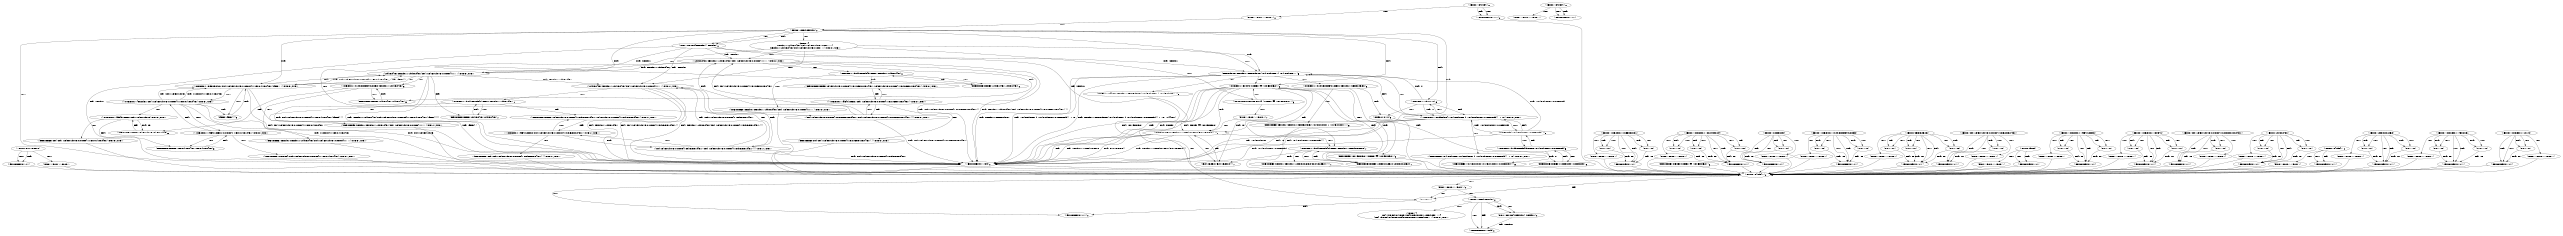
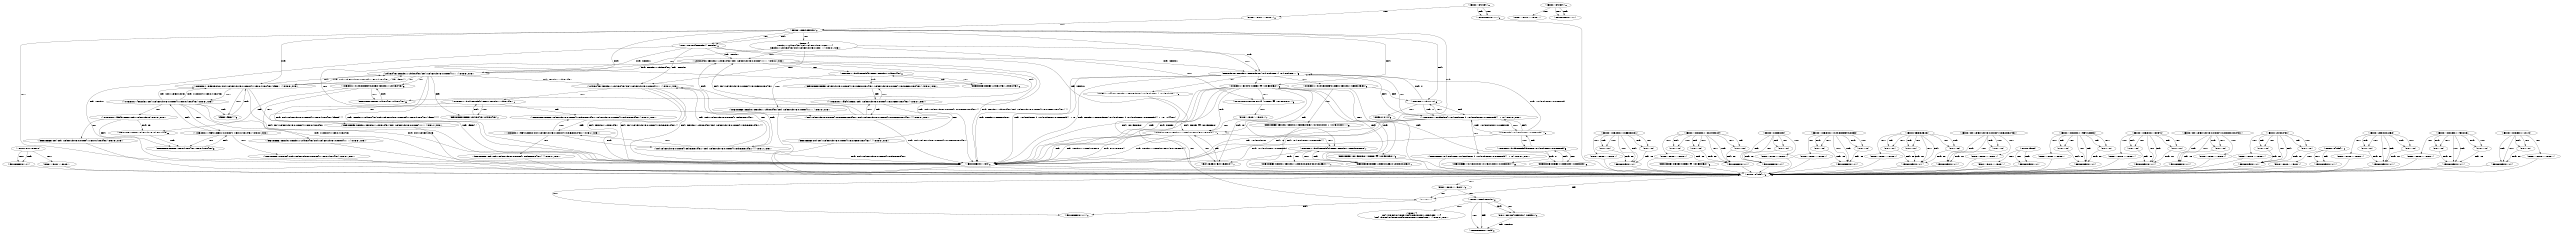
  digraph {
    fontname="DejaVu Sans Mono"
    node [fontname="DejaVu Sans Mono"]
    edge [fontname="DejaVu Sans Mono"]
    n1 [label=<(METHOD,EnsureAgent)>]
    n2 [label=<(BLOCK,&lt;empty&gt;,&lt;empty&gt;)>]
    n3 [label=<(METHOD_RETURN,ANY)>]
    n4 [label=<(METHOD,&lt;global&gt;)<SUB>1</SUB>>]
    n5 [label=<(BLOCK,&lt;empty&gt;,&lt;empty&gt;)<SUB>1</SUB>>]
    n6 [label=<(UNKNOWN,,)>]
    n7 [label=<(METHOD_RETURN,ANY)<SUB>1</SUB>>]
    n8 [label=<(METHOD,&lt;operator&gt;.greaterThan)>]
    n9 [label=<(PARAM,p1)>]
    n10 [label=<(PARAM,p2)>]
    n11 [label=<(BLOCK,&lt;empty&gt;,&lt;empty&gt;)>]
    n12 [label=<(METHOD_RETURN,ANY)>]
    n13 [label=<(METHOD,&lt;operator&gt;.conditional)>]
    n14 [label=<(PARAM,p1)>]
    n15 [label=<(PARAM,p2)>]
    n16 [label=<(PARAM,p3)>]
    n17 [label=<(BLOCK,&lt;empty&gt;,&lt;empty&gt;)>]
    n18 [label=<(METHOD_RETURN,ANY)>]
    n19 [label=<(METHOD,&lt;global&gt;)<SUB>1</SUB>>]
    n20 [label=<(BLOCK,&lt;empty&gt;,&lt;empty&gt;)<SUB>1</SUB>>]
    n21 [label=<(METHOD_RETURN,ANY)<SUB>1</SUB>>]
    n22 [label=<(METHOD,AttachSession)<SUB>1</SUB>>]
    n23 [label=<(PARAM,DevToolsSession* session)<SUB>1</SUB>>]
    n24 [label="<(BLOCK,{\n   session-&gt;AddHandler(std::make_unique&lt;proto...,{\n   session-&gt;AddHandler(std::make_unique&lt;proto...)<SUB>1</SUB>>"]
    n25 [label=<(FIELD_IDENTIFIER,AddHandler,AddHandler)<SUB>2</SUB>>]
    n26 [label="<(&lt;operator&gt;.greaterThan,std::make_unique&lt;protocol::NetworkHandler&gt;(GetI...)<SUB>3</SUB>>"]
    n27 [label=<(SetRenderer,session-&gt;SetRenderer(worker_host_ ? worker_host...)<SUB>5</SUB>>]
    n28 [label=<(&lt;operator&gt;.minus,-1)<SUB>5</SUB>>]
    n29 [label=<(&lt;operator&gt;.equals,state_ == WORKER_READY)<SUB>6</SUB>>]
    n30 [label=<(AttachToAgent,session-&gt;AttachToAgent(EnsureAgent()))<SUB>7</SUB>>]
    n31 [label=<(METHOD_RETURN,void)<SUB>1</SUB>>]
    n32 [label="<(AddHandler,session-&gt;AddHandler(std::make_unique&lt;protocol::...)<SUB>2</SUB>>"]
    n33 [label="<(AddHandler,session-&gt;AddHandler(std::make_unique&lt;protocol::...)<SUB>3</SUB>>"]
    n34 [label="<(AddHandler,session-&gt;AddHandler(std::make_unique&lt;protocol::...)<SUB>4</SUB>>"]
    n35 [label=<(CONTROL_STRUCTURE,IF,if (state_ == WORKER_READY))<SUB>6</SUB>>]
    n36 [label=<(&lt;operator&gt;.indirectFieldAccess,session-&gt;AddHandler)<SUB>2</SUB>>]
    n37 [label="<(&lt;operator&gt;.lessThan,std::make_unique&lt;protocol::NetworkHandler)<SUB>3</SUB>>"]
    n38 [label=<(GetId,GetId())<SUB>3</SUB>>]
    n39 [label=<(&lt;operator&gt;.indirectFieldAccess,session-&gt;SetRenderer)<SUB>5</SUB>>]
    n40 [label="<(&lt;operator&gt;.conditional,worker_host_ ? worker_host_-&gt;process_id() : -1)<SUB>5</SUB>>"]
    n41 [label=<(LITERAL,nullptr,session-&gt;SetRenderer(worker_host_ ? worker_host...)<SUB>5</SUB>>]
    n42 [label=<(LITERAL,1,-1)<SUB>5</SUB>>]
    n43 [label=<(IDENTIFIER,WORKER_READY,state_ == WORKER_READY)<SUB>6</SUB>>]
    n44 [label=<(&lt;operator&gt;.indirectFieldAccess,session-&gt;AttachToAgent)<SUB>7</SUB>>]
    n45 [label=<(FIELD_IDENTIFIER,AttachToAgent,AttachToAgent)<SUB>7</SUB>>]
    n46 [label=<(EnsureAgent,EnsureAgent())<SUB>7</SUB>>]
    n47 [label="<(std.make_unique&lt;protocol.InspectorHandler&gt;,std::make_unique&lt;protocol::InspectorHandler&gt;())<SUB>2</SUB>>"]
    n48 [label=<(FIELD_IDENTIFIER,AddHandler,AddHandler)<SUB>3</SUB>>]
    n49 [label=<(&lt;operator&gt;.indirectFieldAccess,session-&gt;AddHandler)<SUB>3</SUB>>]
    n50 [label=<(FIELD_IDENTIFIER,AddHandler,AddHandler)<SUB>4</SUB>>]
    n51 [label=<(&lt;operator&gt;.indirectFieldAccess,session-&gt;AddHandler)<SUB>4</SUB>>]
    n52 [label="<(std.make_unique&lt;protocol.SchemaHandler&gt;,std::make_unique&lt;protocol::SchemaHandler&gt;())<SUB>4</SUB>>"]
    n53 [label=<(BLOCK,&lt;empty&gt;,&lt;empty&gt;)<SUB>7</SUB>>]
    n54 [label="<(IDENTIFIER,session,session-&gt;AddHandler(std::make_unique&lt;protocol::...)<SUB>2</SUB>>"]
    n55 [label="<(FIELD_IDENTIFIER,make_unique&lt;protocol::InspectorHandler&gt;,make_unique&lt;protocol::InspectorHandler&gt;)<SUB>2</SUB>>"]
    n56 [label="<(&lt;operator&gt;.fieldAccess,std::make_unique&lt;protocol::InspectorHandler&gt;)<SUB>2</SUB>>"]
    n57 [label="<(IDENTIFIER,std,std::make_unique&lt;protocol::InspectorHandler&gt;())<SUB>2</SUB>>"]
    n58 [label="<(IDENTIFIER,session,session-&gt;AddHandler(std::make_unique&lt;protocol::...)<SUB>3</SUB>>"]
    n59 [label=<(FIELD_IDENTIFIER,make_unique,make_unique)<SUB>3</SUB>>]
    n60 [label="<(&lt;operator&gt;.fieldAccess,std::make_unique)<SUB>3</SUB>>"]
    n61 [label="<(&lt;operator&gt;.fieldAccess,protocol::NetworkHandler)<SUB>3</SUB>>"]
    n62 [label="<(IDENTIFIER,std,std::make_unique&lt;protocol::NetworkHandler)<SUB>3</SUB>>"]
    n63 [label=<(FIELD_IDENTIFIER,NetworkHandler,NetworkHandler)<SUB>3</SUB>>]
    n64 [label="<(IDENTIFIER,protocol,std::make_unique&lt;protocol::NetworkHandler)<SUB>3</SUB>>"]
    n65 [label="<(IDENTIFIER,session,session-&gt;AddHandler(std::make_unique&lt;protocol::...)<SUB>4</SUB>>"]
    n66 [label="<(FIELD_IDENTIFIER,make_unique&lt;protocol::SchemaHandler&gt;,make_unique&lt;protocol::SchemaHandler&gt;)<SUB>4</SUB>>"]
    n67 [label="<(&lt;operator&gt;.fieldAccess,std::make_unique&lt;protocol::SchemaHandler&gt;)<SUB>4</SUB>>"]
    n68 [label="<(IDENTIFIER,std,std::make_unique&lt;protocol::SchemaHandler&gt;())<SUB>4</SUB>>"]
    n69 [label=<(IDENTIFIER,session,session-&gt;SetRenderer(worker_host_ ? worker_host...)<SUB>5</SUB>>]
    n70 [label=<(FIELD_IDENTIFIER,process_id,process_id)<SUB>5</SUB>>]
    n71 [label="<(IDENTIFIER,worker_host_,worker_host_ ? worker_host_-&gt;process_id() : -1)<SUB>5</SUB>>"]
    n72 [label=<(process_id,worker_host_-&gt;process_id())<SUB>5</SUB>>]
    n73 [label=<(&lt;operator&gt;.indirectFieldAccess,worker_host_-&gt;process_id)<SUB>5</SUB>>]
    n74 [label=<(IDENTIFIER,worker_host_,worker_host_-&gt;process_id())<SUB>5</SUB>>]
    n75 [label=<(IDENTIFIER,state_,state_ == WORKER_READY)<SUB>6</SUB>>]
    n76 [label=<(IDENTIFIER,session,session-&gt;AttachToAgent(EnsureAgent()))<SUB>7</SUB>>]
    n77 [label=<(METHOD,process_id)>]
    n78 [label=<(PARAM,p1)>]
    n79 [label=<(BLOCK,&lt;empty&gt;,&lt;empty&gt;)>]
    n80 [label=<(METHOD_RETURN,ANY)>]
    n81 [label=<(METHOD,&lt;operator&gt;.indirectFieldAccess)>]
    n82 [label=<(PARAM,p1)>]
    n83 [label=<(PARAM,p2)>]
    n84 [label=<(BLOCK,&lt;empty&gt;,&lt;empty&gt;)>]
    n85 [label=<(METHOD_RETURN,ANY)>]
    n86 [label=<(METHOD,SetRenderer)>]
    n87 [label=<(PARAM,p1)>]
    n88 [label=<(PARAM,p2)>]
    n89 [label=<(PARAM,p3)>]
    n90 [label=<(BLOCK,&lt;empty&gt;,&lt;empty&gt;)>]
    n91 [label=<(METHOD_RETURN,ANY)>]
    n92 [label=<(METHOD,std.make_unique&lt;protocol.SchemaHandler&gt;)>]
    n93 [label=<(PARAM,p1)>]
    n94 [label=<(BLOCK,&lt;empty&gt;,&lt;empty&gt;)>]
    n95 [label=<(METHOD_RETURN,ANY)>]
    n96 [label=<(METHOD,GetId)>]
    n97 [label=<(BLOCK,&lt;empty&gt;,&lt;empty&gt;)>]
    n98 [label=<(METHOD_RETURN,ANY)>]
    n99 [label=<(METHOD,&lt;operator&gt;.fieldAccess)>]
    n100 [label=<(PARAM,p1)>]
    n101 [label=<(PARAM,p2)>]
    n102 [label=<(BLOCK,&lt;empty&gt;,&lt;empty&gt;)>]
    n103 [label=<(METHOD_RETURN,ANY)>]
    n104 [label=<(METHOD,&lt;operator&gt;.equals)>]
    n105 [label=<(PARAM,p1)>]
    n106 [label=<(PARAM,p2)>]
    n107 [label=<(BLOCK,&lt;empty&gt;,&lt;empty&gt;)>]
    n108 [label=<(METHOD_RETURN,ANY)>]
    n109 [label=<(METHOD,std.make_unique&lt;protocol.InspectorHandler&gt;)>]
    n110 [label=<(PARAM,p1)>]
    n111 [label=<(BLOCK,&lt;empty&gt;,&lt;empty&gt;)>]
    n112 [label=<(METHOD_RETURN,ANY)>]
    n113 [label=<(METHOD,AddHandler)>]
    n114 [label=<(PARAM,p1)>]
    n115 [label=<(PARAM,p2)>]
    n116 [label=<(BLOCK,&lt;empty&gt;,&lt;empty&gt;)>]
    n117 [label=<(METHOD_RETURN,ANY)>]
    n118 [label=<(METHOD,&lt;global&gt;)<SUB>1</SUB>>]
    n119 [label=<(BLOCK,&lt;empty&gt;,&lt;empty&gt;)>]
    n120 [label=<(METHOD_RETURN,ANY)>]
    n121 [label=<(METHOD,AttachToAgent)>]
    n122 [label=<(PARAM,p1)>]
    n123 [label=<(PARAM,p2)>]
    n124 [label=<(BLOCK,&lt;empty&gt;,&lt;empty&gt;)>]
    n125 [label=<(METHOD_RETURN,ANY)>]
    n126 [label=<(METHOD,&lt;operator&gt;.lessThan)>]
    n127 [label=<(PARAM,p1)>]
    n128 [label=<(PARAM,p2)>]
    n129 [label=<(BLOCK,&lt;empty&gt;,&lt;empty&gt;)>]
    n130 [label=<(METHOD_RETURN,ANY)>]
    n131 [label=<(METHOD,&lt;operator&gt;.minus)>]
    n132 [label=<(PARAM,p1)>]
    n133 [label=<(BLOCK,&lt;empty&gt;,&lt;empty&gt;)>]
    n134 [label=<(METHOD_RETURN,ANY)>]
    n135 [label=<(METHOD,AttachSession)<SUB>1</SUB>>]
    n136 [label=<(PARAM,DevToolsSession* session)<SUB>1</SUB>>]
    n137 [label="<(BLOCK,{\nbool SharedWorkerDevToolsAgentHost::AttachSes...,{\nbool SharedWorkerDevToolsAgentHost::AttachSes...)<SUB>1</SUB>>"]
    n138 [label=<(METHOD_RETURN,void)<SUB>1</SUB>>]
    n139 [label=<(METHOD,&lt;global&gt;)<SUB>1</SUB>>]
    n140 [label=<(BLOCK,&lt;empty&gt;,&lt;empty&gt;)>]
    n141 [label=<(METHOD_RETURN,ANY)>]
    n1 -> n2 [label="AST: "]
    n1 -> n3 [label="AST: "]
    n1 -> n3 [label="CFG: "]
    n2 -> n4
    n3 -> n4
    n4 -> n5 [label="AST: "]
    n4 -> n6 [label="CFG: "]
    n4 -> n7 [label="AST: "]
    n5 -> n6 [label="AST: "]
    n5 -> n135 [label="AST: "]
    n6 -> n7 [label="CFG: "]
    n8 -> n9 [label="AST: "]
    n8 -> n9 [label="DDG: "]
    n8 -> n10 [label="AST: "]
    n8 -> n10 [label="DDG: "]
    n8 -> n11 [label="AST: "]
    n8 -> n12 [label="AST: "]
    n8 -> n12 [label="CFG: "]
    n9 -> n12 [label="DDG: p1"]
    n10 -> n12 [label="DDG: p2"]
    n11 -> n4
    n12 -> n4
    n13 -> n14 [label="AST: "]
    n13 -> n14 [label="DDG: "]
    n13 -> n15 [label="AST: "]
    n13 -> n15 [label="DDG: "]
    n13 -> n16 [label="AST: "]
    n13 -> n16 [label="DDG: "]
    n13 -> n17 [label="AST: "]
    n13 -> n18 [label="AST: "]
    n13 -> n18 [label="CFG: "]
    n14 -> n18 [label="DDG: p1"]
    n15 -> n18 [label="DDG: p2"]
    n16 -> n18 [label="DDG: p3"]
    n17 -> n4
    n18 -> n4
    n19 -> n20 [label="AST: "]
    n19 -> n21 [label="AST: "]
    n19 -> n21 [label="CFG: "]
    n20 -> n22 [label="AST: "]
    n21 -> n4
    n22 -> n23 [label="AST: "]
    n22 -> n23 [label="DDG: "]
    n22 -> n24 [label="AST: "]
    n22 -> n25 [label="CFG: "]
    n22 -> n26 [label="DDG: "]
    n22 -> n27 [label="DDG: "]
    n22 -> n28 [label="DDG: "]
    n22 -> n29 [label="DDG: "]
    n22 -> n30 [label="DDG: "]
    n22 -> n31 [label="AST: "]
    n23 -> n27 [label="DDG: session"]
    n23 -> n30 [label="DDG: session"]
    n23 -> n31 [label="DDG: session"]
    n23 -> n32 [label="DDG: session"]
    n23 -> n33 [label="DDG: session"]
    n23 -> n34 [label="DDG: session"]
    n24 -> n27 [label="AST: "]
    n24 -> n32 [label="AST: "]
    n24 -> n33 [label="AST: "]
    n24 -> n34 [label="AST: "]
    n24 -> n35 [label="AST: "]
    n25 -> n36 [label="CFG: "]
    n26 -> n31 [label="DDG: std::make_unique&lt;protocol::NetworkHandler"]
    n26 -> n31 [label="DDG: GetId()"]
    n26 -> n33 [label="CFG: "]
    n26 -> n33 [label="DDG: std::make_unique&lt;protocol::NetworkHandler"]
    n26 -> n33 [label="DDG: GetId()"]
    n26 -> n37 [label="AST: "]
    n26 -> n38 [label="AST: "]
    n27 -> n29 [label="CFG: "]
    n27 -> n31 [label="DDG: session-&gt;SetRenderer"]
    n27 -> n31 [label="DDG: worker_host_ ? worker_host_-&gt;process_id() : -1"]
    n27 -> n31 [label="DDG: session-&gt;SetRenderer(worker_host_ ? worker_host_-&gt;process_id() : -1, nullptr)"]
    n27 -> n39 [label="AST: "]
    n27 -> n40 [label="AST: "]
    n27 -> n41 [label="AST: "]
    n28 -> n27 [label="DDG: 1"]
    n28 -> n40 [label="CFG: "]
    n28 -> n40 [label="DDG: 1"]
    n28 -> n42 [label="AST: "]
    n29 -> n6 [label="AST: "]
    n29 -> n30 [label="CDG: "]
    n29 -> n31 [label="CFG: "]
    n29 -> n31 [label="DDG: state_"]
    n29 -> n31 [label="DDG: state_ == WORKER_READY"]
    n29 -> n31 [label="DDG: WORKER_READY"]
    n29 -> n43 [label="AST: "]
    n29 -> n44 [label="CDG: "]
    n29 -> n45 [label="CFG: "]
    n29 -> n45 [label="CDG: "]
    n29 -> n46 [label="DDG: p1"]
    n30 -> n31 [label="CFG: "]
    n30 -> n31 [label="DDG: session-&gt;AttachToAgent"]
    n30 -> n31 [label="DDG: EnsureAgent()"]
    n30 -> n31 [label="DDG: session-&gt;AttachToAgent(EnsureAgent())"]
    n30 -> n44 [label="AST: "]
    n30 -> n46 [label="AST: "]
    n31 -> n4
    n32 -> n31 [label="DDG: std::make_unique&lt;protocol::InspectorHandler&gt;()"]
    n32 -> n31 [label="DDG: session-&gt;AddHandler(std::make_unique&lt;protocol::InspectorHandler&gt;())"]
    n32 -> n33 [label="DDG: session-&gt;AddHandler"]
    n32 -> n36 [label="AST: "]
    n32 -> n47 [label="AST: "]
    n32 -> n48 [label="CFG: "]
    n33 -> n26 [label="AST: "]
    n33 -> n31 [label="DDG: std::make_unique&lt;protocol::NetworkHandler&gt;(GetId())"]
    n33 -> n31 [label="DDG: session-&gt;AddHandler(std::make_unique&lt;protocol::NetworkHandler&gt;(GetId()))"]
    n33 -> n34 [label="DDG: session-&gt;AddHandler"]
    n33 -> n49 [label="AST: "]
    n33 -> n50 [label="CFG: "]
    n34 -> n31 [label="DDG: session-&gt;AddHandler"]
    n34 -> n31 [label="DDG: std::make_unique&lt;protocol::SchemaHandler&gt;()"]
    n34 -> n31 [label="DDG: session-&gt;AddHandler(std::make_unique&lt;protocol::SchemaHandler&gt;())"]
    n34 -> n51 [label="AST: "]
    n34 -> n52 [label="AST: "]
-   n35 -> n29 [label="AST: "]
+   n29 -> n35 [label="AST: "]
    n35 -> n53 [label="AST: "]
    n36 -> n25 [label="AST: "]
    n36 -> n54 [label="AST: "]
    n36 -> n55 [label="CFG: "]
    n37 -> n26 [label="DDG: std::make_unique"]
    n37 -> n26 [label="DDG: protocol::NetworkHandler"]
    n37 -> n31 [label="DDG: std::make_unique"]
    n37 -> n31 [label="DDG: protocol::NetworkHandler"]
    n37 -> n38 [label="CFG: "]
    n37 -> n60 [label="AST: "]
    n37 -> n61 [label="AST: "]
    n38 -> n26 [label="CFG: "]
-   n39 -> n42 [label="CFG: "]
+   n39 -> n28 [label="CFG: "]
    n39 -> n69 [label="AST: "]
    n39 -> n70 [label="CFG: "]
    n40 -> n27 [label="CFG: "]
    n40 -> n28 [label="AST: "]
    n40 -> n31 [label="DDG: worker_host_"]
    n40 -> n31 [label="DDG: -1"]
    n40 -> n31 [label="DDG: worker_host_-&gt;process_id()"]
    n40 -> n71 [label="AST: "]
    n40 -> n72 [label="AST: "]
    n41 -> n4
    n42 -> n4
    n43 -> n4
    n44 -> n45 [label="AST: "]
    n44 -> n46 [label="DDG: "]
    n44 -> n76 [label="AST: "]
    n45 -> n44 [label="CFG: "]
    n46 -> n30 [label="CFG: "]
    n47 -> n31 [label="DDG: std::make_unique&lt;protocol::InspectorHandler&gt;"]
    n47 -> n32 [label="CFG: "]
    n47 -> n32 [label="DDG: std::make_unique&lt;protocol::InspectorHandler&gt;"]
    n47 -> n56 [label="AST: "]
    n48 -> n49 [label="CFG: "]
    n49 -> n48 [label="AST: "]
    n49 -> n58 [label="AST: "]
    n49 -> n59 [label="CFG: "]
    n50 -> n51 [label="CFG: "]
    n51 -> n50 [label="AST: "]
    n51 -> n65 [label="AST: "]
    n51 -> n66 [label="CFG: "]
    n52 -> n31 [label="DDG: std::make_unique&lt;protocol::SchemaHandler&gt;"]
    n52 -> n34 [label="CFG: "]
    n52 -> n34 [label="DDG: std::make_unique&lt;protocol::SchemaHandler&gt;"]
    n52 -> n67 [label="AST: "]
    n53 -> n30 [label="AST: "]
    n54 -> n4
    n55 -> n56 [label="CFG: "]
    n56 -> n47 [label="CFG: "]
    n56 -> n55 [label="AST: "]
    n56 -> n57 [label="AST: "]
    n57 -> n4
    n58 -> n4
-   n59 -> n60 [label="CFG: "]
+   n59 -> n63 [label="CFG: "]
    n60 -> n59 [label="DDG: p3"]
    n60 -> n62 [label="AST: "]
    n60 -> n63 [label="CFG: "]
    n61 -> n37 [label="CFG: "]
    n61 -> n63 [label="AST: "]
    n61 -> n64 [label="AST: "]
    n62 -> n4
    n63 -> n61 [label="CFG: "]
    n64 -> n4
    n65 -> n4
    n66 -> n67 [label="CFG: "]
    n67 -> n52 [label="CFG: "]
    n67 -> n66 [label="AST: "]
    n67 -> n68 [label="AST: "]
    n68 -> n4
    n69 -> n4
    n70 -> n73 [label="CFG: "]
    n71 -> n4
    n72 -> n27 [label="DDG: worker_host_-&gt;process_id"]
    n72 -> n31 [label="DDG: worker_host_-&gt;process_id"]
    n72 -> n40 [label="CFG: "]
    n72 -> n40 [label="DDG: worker_host_-&gt;process_id"]
    n72 -> n73 [label="AST: "]
    n73 -> n70 [label="AST: "]
    n73 -> n72 [label="CFG: "]
    n73 -> n74 [label="DDG: 1"]
    n74 -> n4
    n75 -> n4
    n76 -> n4
    n77 -> n78 [label="AST: "]
    n77 -> n78 [label="DDG: "]
    n77 -> n79 [label="AST: "]
    n77 -> n80 [label="AST: "]
    n77 -> n80 [label="CFG: "]
    n78 -> n80 [label="DDG: p1"]
    n79 -> n4
    n80 -> n4
    n81 -> n82 [label="AST: "]
    n81 -> n82 [label="DDG: "]
    n81 -> n83 [label="AST: "]
    n81 -> n83 [label="DDG: "]
    n81 -> n84 [label="AST: "]
    n81 -> n85 [label="AST: "]
    n81 -> n85 [label="CFG: "]
    n82 -> n85 [label="DDG: p1"]
    n83 -> n85 [label="DDG: p2"]
    n84 -> n4
    n85 -> n4
    n86 -> n87 [label="AST: "]
    n86 -> n87 [label="DDG: "]
    n86 -> n88 [label="AST: "]
    n86 -> n88 [label="DDG: "]
    n86 -> n89 [label="AST: "]
    n86 -> n89 [label="DDG: "]
    n86 -> n90 [label="AST: "]
    n86 -> n91 [label="AST: "]
    n86 -> n91 [label="CFG: "]
    n87 -> n91 [label="DDG: p1"]
    n88 -> n91 [label="DDG: p2"]
    n89 -> n91 [label="DDG: p3"]
    n90 -> n4
    n91 -> n4
    n92 -> n93 [label="AST: "]
    n92 -> n93 [label="DDG: "]
    n92 -> n94 [label="AST: "]
    n92 -> n95 [label="AST: "]
    n92 -> n95 [label="CFG: "]
    n93 -> n95 [label="DDG: p1"]
    n94 -> n4
    n95 -> n4
    n96 -> n97 [label="AST: "]
    n96 -> n98 [label="AST: "]
    n96 -> n98 [label="CFG: "]
    n97 -> n4
    n98 -> n4
    n99 -> n100 [label="AST: "]
    n99 -> n100 [label="DDG: "]
    n99 -> n101 [label="AST: "]
    n99 -> n101 [label="DDG: "]
    n99 -> n102 [label="AST: "]
    n99 -> n103 [label="AST: "]
    n99 -> n103 [label="CFG: "]
    n100 -> n103 [label="DDG: p1"]
    n101 -> n103 [label="DDG: p2"]
    n102 -> n4
    n103 -> n4
    n104 -> n105 [label="AST: "]
    n104 -> n105 [label="DDG: "]
    n104 -> n106 [label="AST: "]
    n104 -> n106 [label="DDG: "]
    n104 -> n107 [label="AST: "]
    n104 -> n108 [label="AST: "]
    n104 -> n108 [label="CFG: "]
    n105 -> n108 [label="DDG: p1"]
    n106 -> n108 [label="DDG: p2"]
    n107 -> n4
    n108 -> n4
    n109 -> n110 [label="AST: "]
    n109 -> n110 [label="DDG: "]
    n109 -> n111 [label="AST: "]
    n109 -> n112 [label="AST: "]
    n109 -> n112 [label="CFG: "]
    n110 -> n112 [label="DDG: p1"]
    n111 -> n4
    n112 -> n4
    n113 -> n114 [label="AST: "]
    n113 -> n114 [label="DDG: "]
    n113 -> n115 [label="AST: "]
    n113 -> n115 [label="DDG: "]
    n113 -> n116 [label="AST: "]
    n113 -> n117 [label="AST: "]
    n113 -> n117 [label="CFG: "]
    n114 -> n117 [label="DDG: p1"]
    n115 -> n117 [label="DDG: p2"]
    n116 -> n4
    n117 -> n4
    n118 -> n119 [label="AST: "]
    n118 -> n120 [label="AST: "]
    n118 -> n120 [label="CFG: "]
    n119 -> n4
    n120 -> n4
    n121 -> n122 [label="AST: "]
    n121 -> n122 [label="DDG: "]
    n121 -> n123 [label="AST: "]
    n121 -> n123 [label="DDG: "]
    n121 -> n124 [label="AST: "]
    n121 -> n125 [label="AST: "]
    n121 -> n125 [label="CFG: "]
    n122 -> n125 [label="DDG: p1"]
    n123 -> n125 [label="DDG: p2"]
    n124 -> n4
    n125 -> n4
    n126 -> n127 [label="AST: "]
    n126 -> n127 [label="DDG: "]
    n126 -> n128 [label="AST: "]
    n126 -> n128 [label="DDG: "]
    n126 -> n129 [label="AST: "]
    n126 -> n130 [label="AST: "]
    n126 -> n130 [label="CFG: "]
    n127 -> n130 [label="DDG: p1"]
    n128 -> n130 [label="DDG: p2"]
    n129 -> n4
    n130 -> n4
    n131 -> n132 [label="AST: "]
    n131 -> n132 [label="DDG: "]
    n131 -> n133 [label="AST: "]
    n131 -> n134 [label="AST: "]
    n131 -> n134 [label="CFG: "]
    n132 -> n134 [label="DDG: p1"]
    n133 -> n4
    n134 -> n4
    n135 -> n136 [label="AST: "]
    n135 -> n136 [label="DDG: "]
    n135 -> n137 [label="AST: "]
    n135 -> n138 [label="AST: "]
    n135 -> n138 [label="CFG: "]
    n136 -> n138 [label="DDG: session"]
    n139 -> n140 [label="AST: "]
    n139 -> n141 [label="AST: "]
    n139 -> n141 [label="CFG: "]
  }
